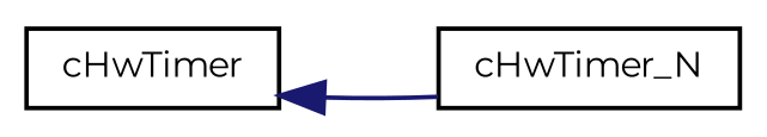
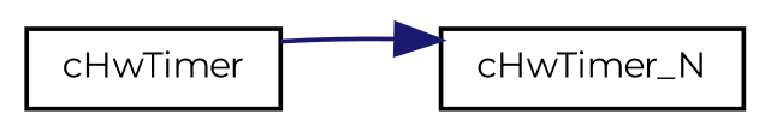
  digraph {
    rankdir=LR
    fontname=Montserrat
    node [color=black fillcolor=white fontname=Montserrat fontsize=8 shape=record style=filled]
    n1 [height=0.2 label=cHwTimer width=0.4]
    n2 [height=0.2 label=cHwTimer_N width=0.4]
-   n1 -> n2 [color=midnightblue dir=back fontname=Montserrat fontsize=8 labelfontname=Sans labelfontsize=8 style=solid]
+   n2 -> n1 [color=midnightblue dir=back fontname=Montserrat fontsize=8 labelfontname=Sans labelfontsize=8 style=solid]
  }
